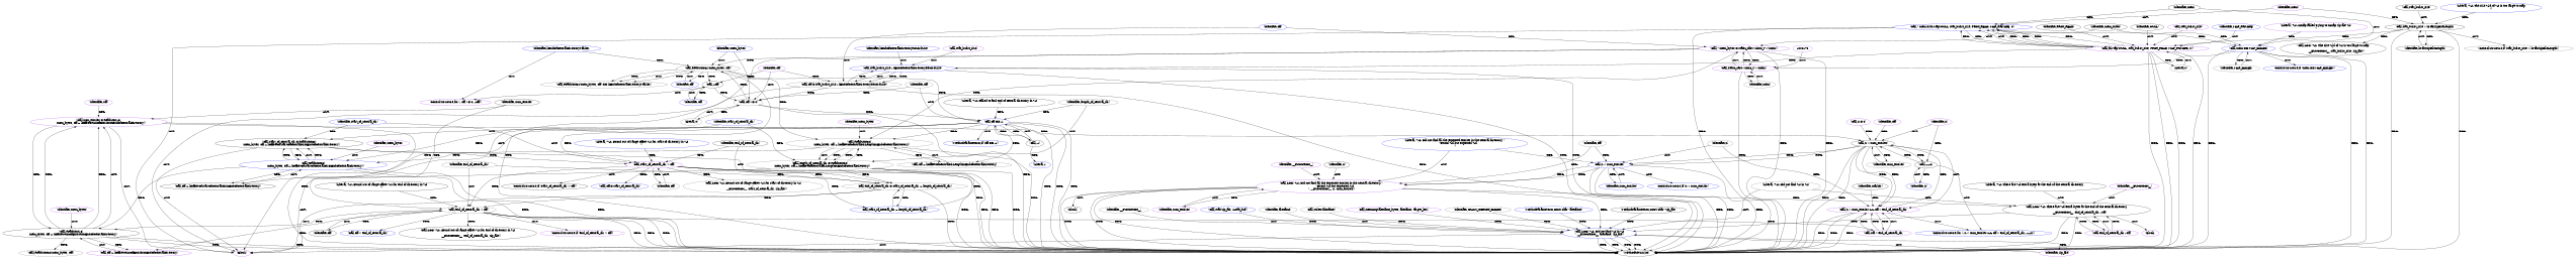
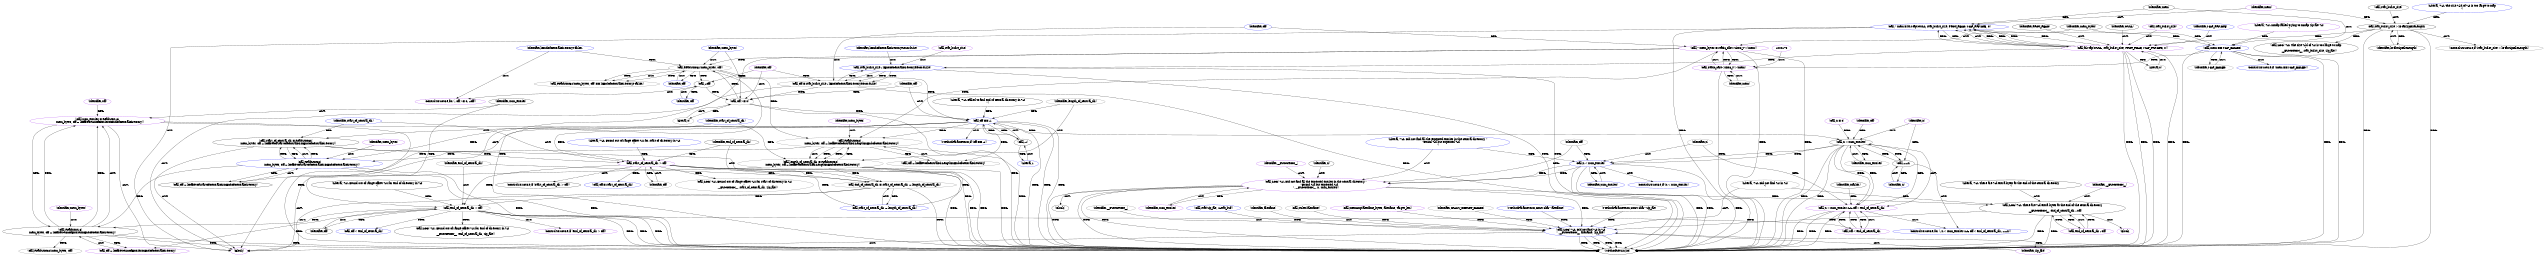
  digraph {
    node [color=purple]
    n1 [label="(Call,num_entries = ReadUInt16(\n      mem_bytes, off + kOffsetNumOfEntriesInEndOfCentralDirectory))"]
    n2 [color=black label="(Call,ReadUInt16(\n      mem_bytes, off + kOffsetNumOfEntriesInEndOfCentralDirectory))"]
    n3 [color=black label="(Call,n < num_entries)"]
    n4 [color=black label="(MethodReturn,int)"]
    n5 [label="(Block,)"]
    n6 [label="(Call,off + kOffsetNumOfEntriesInEndOfCentralDirectory)"]
    n7 [color=gray40 label="(Call,ReadUInt32(mem_bytes, off))"]
    n8 [label="(Call,n < num_entries && off < end_of_central_dir)"]
    n9 [color=black label="(Call,++n)"]
    n10 [color=blue label="(Call,n < num_entries)"]
    n11 [color=gray40 label="(Identifier,num_entries)"]
    n12 [color=blue label="(Call,ReadUInt32(\n      mem_bytes, off + kOffsetOfStartOfCentralDirInEndOfCentralDirectory))"]
    n13 [color=black label="(Call,start_of_central_dir = ReadUInt32(\n      mem_bytes, off + kOffsetOfStartOfCentralDirInEndOfCentralDirectory))"]
    n14 [color=black label="(Call,off + kOffsetOfStartOfCentralDirInEndOfCentralDirectory)"]
    n15 [label="(Call,start_of_central_dir > off)"]
    n16 [color=gray40 label="(Call,ReadUInt32(\n      mem_bytes, off + kOffsetOfCentralDirLengthInEndOfCentralDirectory))"]
    n17 [color=gray40 label="(Call,length_of_central_dir = ReadUInt32(\n      mem_bytes, off + kOffsetOfCentralDirLengthInEndOfCentralDirectory))"]
    n18 [color=gray40 label="(Call,off + kOffsetOfCentralDirLengthInEndOfCentralDirectory)"]
    n19 [color=gray40 label="(Call,end_of_central_dir = start_of_central_dir + length_of_central_dir)"]
    n20 [color=blue label="(Call,start_of_central_dir + length_of_central_dir)"]
    n21 [label="(Call,* mem_bytes = static_cast<uint8_t*>(mem))"]
    n22 [label="(Call,static_cast<uint8_t*>(mem))"]
    n23 [color=gray40 label="(Call,ReadUInt32(mem_bytes, off))"]
    n24 [color=gray40 label="(Identifier,mem)"]
    n25 [color=black label="(Call,--off)"]
    n26 [color=blue label="(Call,off == -1)"]
    n27 [color=blue label="(Identifier,off)"]
    n28 [color=gray40 label="(Call,ReadUInt32(mem_bytes, off) == kEndOfCentralDirectoryMarker)"]
    n29 [color=blue label="(Call,mem == MAP_FAILED)"]
    n30 [color=gray40 label="(Identifier,MAP_FAILED)"]
    n31 [color=blue label="(ControlStructure,if (mem == MAP_FAILED))"]
    n32 [color=blue label="(Call,* mem = fd.Map(NULL, stat_buf.st_size, PROT_READ, MAP_PRIVATE, 0))"]
    n33 [label="(Call,fd.Map(NULL, stat_buf.st_size, PROT_READ, MAP_PRIVATE, 0))"]
    n34 [color=blue label="(Call,stat_buf.st_size - kEndOfCentralDirectoryRecordSize)"]
    n35 [color=gray40 label="(Literal,0)"]
    n36 [color=gray40 label="(Call,off = stat_buf.st_size - kEndOfCentralDirectoryRecordSize)"]
    n37 [color=black label="(Call,stat_buf.st_size > kMaxZipFileLength)"]
    n38 [color=gray40 label="(ControlStructure,if (stat_buf.st_size > kMaxZipFileLength))"]
    n39 [color=black label="(Identifier,kMaxZipFileLength)"]
    n40 [color=black label="(Call,LOG(\"%s: The size %ld of %s is too large to map\n\",\n        __FUNCTION__, stat_buf.st_size, zip_file))"]
    n41 [color=gray40 label="(Call,off >= 0)"]
    n42 [label="(ControlStructure,for (; off >= 0; --off))"]
    n43 [color=blue label="(Identifier,off)"]
    n44 [color=black label="(Call,-1)"]
    n45 [color=blue label="(MethodParameterIn,if (off == -1))"]
    n46 [color=gray40 label="(Literal,0)"]
    n47 [color=blue label="(Identifier,kEndOfCentralDirectoryRecordSize)"]
    n48 [color=blue label="(Literal,1)"]
    n49 [color=gray40 label="(Call,end_of_central_dir > off)"]
    n50 [color=blue label="(Call,off = start_of_central_dir)"]
    n51 [color=gray40 label="(Identifier,off)"]
    n52 [color=gray40 label="(Call,LOG(\"%s: Found out of range offset %u for start of directory in %s\n\",\n        __FUNCTION__, start_of_central_dir, zip_file))"]
    n53 [color=black label="(ControlStructure,if (start_of_central_dir > off))"]
    n54 [color=black label="(Identifier,off)"]
    n55 [color=blue label="(Call,off < end_of_central_dir)"]
    n56 [label="(Call,off < end_of_central_dir)"]
    n57 [color=black label="(Call,LOG(\"%s: Found out of range offset %u for end of directory in %s\n\",\n        __FUNCTION__, end_of_central_dir, zip_file))"]
    n58 [label="(ControlStructure,if (end_of_central_dir > off))"]
    n59 [color=blue label="(ControlStructure,for (; n < num_entries && off < end_of_central_dir; ++n))"]
    n60 [color=blue label="(Identifier,n)"]
    n61 [label="(Call,LOG(\"%s: Did not find all the expected entries in the central directory. \"\n        \"Found %d but expected %d\n\", __FUNCTION__, n, num_entries))"]
    n62 [color=blue label="(Identifier,num_entries)"]
    n63 [color=blue label="(ControlStructure,if (n < num_entries))"]
    n64 [color=black label="(Call,LOG(\"%s: There are %d extra bytes at the end of the central directory.\n\",\n        __FUNCTION__, end_of_central_dir - off))"]
    n65 [color=blue label="(Call,LOG(\"%s: Did not find %s in %s\n\", __FUNCTION__, filename, zip_file))"]
    n66 [color=black label="(Block,)"]
    n67 [label="(Identifier,num_entries)"]
    n68 [label="(Call,end_of_central_dir - off)"]
    n69 [label="(Block,)"]
    n70 [label="(Identifier,zip_file)"]
    n71 [label="(Identifier,mem_bytes)"]
    n72 [color=gray40 label="(Call,strlen(filename))"]
    n73 [color=black label="(Call,stat_buf.st_size)"]
    n74 [label="(Call,memcmp(filename_bytes, filename, target_len))"]
    n75 [color=gray40 label="(Identifier,CRAZY_OFFSET_FAILED)"]
    n76 [color=blue label="(Identifier,start_of_central_dir)"]
    n77 [color=blue label="(Identifier,start_of_central_dir)"]
    n78 [label="(Identifier,off)"]
    n79 [label="(Identifier,mem_bytes)"]
    n80 [label="(Literal,\"%s: mmap failed trying to mmap zip file %s\n\")"]
    n81 [color=black label="(Identifier,PROT_READ)"]
    n82 [color=blue label="(Identifier,mem_bytes)"]
    n83 [color=blue label="(MethodParameterIn,const char* filename)"]
    n84 [color=gray40 label="(Identifier,length_of_central_dir)"]
    n85 [color=black label="(Identifier,end_of_central_dir)"]
    n86 [label="(Identifier,n)"]
    n87 [label="(Identifier,mem)"]
    n88 [label="(Identifier,off)"]
    n89 [color=blue label="(Literal,\"%s: Did not find all the expected entries in the central directory. \"\n        \"Found %d but expected %d\n\")"]
    n90 [color=black label="(MethodParameterIn,const char* zip_file)"]
    n91 [color=black label="(Identifier,num_entries)"]
    n92 [color=blue label="(Literal,\"%s: The size %ld of %s is too large to map\n\")"]
    n93 [label="(Identifier,off)"]
    n94 [label="(Identifier,__FUNCTION__)"]
    n95 [color=black label="(Literal,\"%s: There are %d extra bytes at the end of the central directory.\n\")"]
    n96 [color=blue label="(Identifier,kEndOfCentralDirectoryMarker)"]
    n97 [label="(Call,stat_buf.st_size)"]
    n98 [color=black label="(Identifier,NULL)"]
    n99 [color=gray40 label="(Identifier,n)"]
    n100 [color=gray40 label="(Identifier,__FUNCTION__)"]
    n101 [color=black label="(Identifier,mem_bytes)"]
    n102 [color=blue label="(Call,stat(zip_file, &stat_buf))"]
    n103 [color=gray40 label="(Literal,\"%s: Did not find %s in %s\n\")"]
    n104 [color=black label="(Literal,\"%s: Found out of range offset %u for end of directory in %s\n\")"]
    n105 [color=black label="(Identifier,marker)"]
    n106 [label="(Call,stat_buf.st_size)"]
    n107 [color=gray40 label="(Identifier,filename)"]
    n108 [color=black label="(Literal,\"%s: Failed to find end of central directory in %s\n\")"]
    n109 [color=blue label="(Identifier,off)"]
    n110 [color=black label="(Identifier,mem)"]
    n111 [color=gray40 label="(Identifier,end_of_central_dir)"]
    n112 [color=black label="(Identifier,n)"]
    n113 [label="(Identifier,mem_bytes)"]
    n114 [color=gray40 label="(Identifier,off)"]
    n115 [color=gray40 label="(Identifier,off)"]
    n116 [color=blue label="(Literal,\"%s: Found out of range offset %u for start of directory in %s\n\")"]
    n117 [label="(Call,n = 0)"]
    n118 [color=blue label="(Identifier,MAP_PRIVATE)"]
    n119 [label="(Identifier,__FUNCTION__)"]
    1000178
    n1 -> n2 [label="CFG: "]
    n1 -> n3 [label="DDG: "]
    n1 -> n4 [label="DDG: "]
    n1 -> n5 [label="AST: "]
    n2 -> n1 [label="AST: "]
    n2 -> n1 [label="DDG: "]
    n2 -> n1 [label="DDG: "]
    n2 -> n4 [label="DDG: "]
    n2 -> n4 [label="DDG: "]
    n2 -> n6 [label="CFG: "]
    n2 -> n7 [label="DDG: "]
    n3 -> n4 [label="DDG: "]
    n3 -> n4 [label="DDG: "]
    n3 -> n8 [label="AST: "]
    n3 -> n8 [label="DDG: "]
    n3 -> n8 [label="DDG: "]
    n3 -> n9 [label="DDG: "]
    n3 -> n10 [label="DDG: "]
    n3 -> n10 [label="DDG: "]
    n3 -> n11 [label="CFG: "]
    n6 -> n2 [label="AST: "]
    n8 -> n3 [label="CFG: "]
    n8 -> n4 [label="DDG: "]
    n8 -> n4 [label="DDG: "]
    n8 -> n4 [label="DDG: "]
    n8 -> n56 [label="CFG: "]
    n8 -> n59 [label="AST: "]
    n9 -> n3 [label="DDG: "]
    n9 -> n59 [label="AST: "]
    n9 -> n60 [label="CFG: "]
    n10 -> n4 [label="DDG: "]
    n10 -> n4 [label="DDG: "]
    n10 -> n4 [label="DDG: "]
    n10 -> n61 [label="DDG: "]
    n10 -> n61 [label="DDG: "]
    n10 -> n62 [label="CFG: "]
    n10 -> n63 [label="AST: "]
    n11 -> n3 [label="AST: "]
    n12 -> n2 [label="DDG: "]
    n12 -> n4 [label="DDG: "]
    n12 -> n4 [label="DDG: "]
    n12 -> n13 [label="AST: "]
    n12 -> n13 [label="DDG: "]
    n12 -> n13 [label="DDG: "]
    n12 -> n14 [label="CFG: "]
    n13 -> n4 [label="DDG: "]
    n13 -> n5 [label="AST: "]
    n13 -> n12 [label="CFG: "]
    n13 -> n15 [label="DDG: "]
    n14 -> n12 [label="AST: "]
    n15 -> n4 [label="DDG: "]
    n15 -> n4 [label="DDG: "]
    n15 -> n19 [label="DDG: "]
    n15 -> n20 [label="DDG: "]
    n15 -> n49 [label="DDG: "]
    n15 -> n50 [label="DDG: "]
    n15 -> n51 [label="CFG: "]
    n15 -> n52 [label="DDG: "]
    n15 -> n53 [label="AST: "]
    n16 -> n4 [label="DDG: "]
    n16 -> n12 [label="DDG: "]
    n16 -> n17 [label="AST: "]
    n16 -> n17 [label="DDG: "]
    n16 -> n17 [label="DDG: "]
    n16 -> n18 [label="CFG: "]
    n17 -> n4 [label="DDG: "]
    n17 -> n4 [label="DDG: "]
    n17 -> n5 [label="AST: "]
    n17 -> n16 [label="CFG: "]
    n17 -> n19 [label="DDG: "]
    n17 -> n20 [label="DDG: "]
    n18 -> n16 [label="AST: "]
    n19 -> n4 [label="DDG: "]
    n19 -> n5 [label="AST: "]
    n19 -> n20 [label="CFG: "]
    n19 -> n49 [label="DDG: "]
    n20 -> n19 [label="AST: "]
    n21 -> n4 [label="DDG: "]
    n21 -> n4 [label="DDG: "]
    n21 -> n5 [label="AST: "]
    n21 -> n16 [label="DDG: "]
    n21 -> n22 [label="CFG: "]
    n21 -> n23 [label="DDG: "]
    n22 -> n4 [label="DDG: "]
    n22 -> n21 [label="AST: "]
    n22 -> n21 [label="DDG: "]
    n22 -> n24 [label="CFG: "]
    n23 -> n4 [label="DDG: "]
    n23 -> n16 [label="DDG: "]
    n23 -> n25 [label="DDG: "]
    n23 -> n26 [label="DDG: "]
    n23 -> n27 [label="CFG: "]
    n23 -> n28 [label="AST: "]
    n23 -> n28 [label="DDG: "]
    n23 -> n28 [label="DDG: "]
    n24 -> n22 [label="AST: "]
    n25 -> n41 [label="DDG: "]
    n25 -> n42 [label="AST: "]
    n25 -> n43 [label="CFG: "]
    n26 -> n4 [label="DDG: "]
    n26 -> n4 [label="DDG: "]
    n26 -> n4 [label="DDG: "]
    n26 -> n12 [label="DDG: "]
    n26 -> n14 [label="DDG: "]
    n26 -> n15 [label="DDG: "]
    n26 -> n16 [label="DDG: "]
    n26 -> n18 [label="DDG: "]
    n26 -> n44 [label="CFG: "]
    n26 -> n45 [label="AST: "]
    n27 -> n23 [label="AST: "]
    n29 -> n4 [label="DDG: "]
    n29 -> n4 [label="DDG: "]
    n29 -> n4 [label="DDG: "]
    n29 -> n22 [label="DDG: "]
    n29 -> n30 [label="CFG: "]
    n29 -> n31 [label="AST: "]
    n30 -> n29 [label="AST: "]
    n32 -> n4 [label="DDG: "]
    n32 -> n5 [label="AST: "]
    n32 -> n29 [label="DDG: "]
    n32 -> n33 [label="CFG: "]
    n33 -> n4 [label="DDG: "]
    n33 -> n4 [label="DDG: "]
    n33 -> n4 [label="DDG: "]
    n33 -> n4 [label="DDG: "]
    n33 -> n32 [label="AST: "]
    n33 -> n32 [label="DDG: "]
    n33 -> n32 [label="DDG: "]
    n33 -> n32 [label="DDG: "]
    n33 -> n32 [label="DDG: "]
    n33 -> n32 [label="DDG: "]
    n33 -> n34 [label="DDG: "]
    n33 -> n35 [label="CFG: "]
    n34 -> n4 [label="DDG: "]
    n34 -> n4 [label="DDG: "]
    n34 -> n36 [label="AST: "]
    n34 -> n36 [label="DDG: "]
    n34 -> n36 [label="DDG: "]
    n35 -> n33 [label="AST: "]
    n36 -> n4 [label="DDG: "]
    n36 -> n5 [label="AST: "]
    n36 -> n34 [label="CFG: "]
    n36 -> n41 [label="DDG: "]
    n37 -> n4 [label="DDG: "]
    n37 -> n4 [label="DDG: "]
    n37 -> n33 [label="DDG: "]
    n37 -> n38 [label="AST: "]
    n37 -> n39 [label="CFG: "]
    n37 -> n40 [label="DDG: "]
    n39 -> n37 [label="AST: "]
    n41 -> n4 [label="DDG: "]
    n41 -> n23 [label="DDG: "]
    n41 -> n26 [label="DDG: "]
    n41 -> n46 [label="CFG: "]
    n43 -> n25 [label="AST: "]
    n44 -> n26 [label="AST: "]
    n44 -> n26 [label="DDG: "]
    n44 -> n48 [label="CFG: "]
    n46 -> n41 [label="AST: "]
    n47 -> n34 [label="AST: "]
+   n48 -> n44 [label="AST: "]
    n49 -> n2 [label="DDG: "]
    n49 -> n4 [label="DDG: "]
    n49 -> n4 [label="DDG: "]
    n49 -> n4 [label="DDG: "]
    n49 -> n6 [label="DDG: "]
    n49 -> n54 [label="CFG: "]
    n49 -> n55 [label="DDG: "]
    n49 -> n56 [label="DDG: "]
    n49 -> n57 [label="DDG: "]
    n49 -> n58 [label="AST: "]
    n51 -> n15 [label="AST: "]
    n54 -> n49 [label="AST: "]
    n56 -> n8 [label="AST: "]
    n56 -> n8 [label="DDG: "]
    n56 -> n8 [label="DDG: "]
    n60 -> n9 [label="AST: "]
    n61 -> n4 [label="DDG: "]
    n61 -> n4 [label="DDG: "]
    n61 -> n4 [label="DDG: "]
    n61 -> n64 [label="DDG: "]
    n61 -> n65 [label="DDG: "]
    n61 -> n66 [label="AST: "]
    n61 -> n67 [label="CFG: "]
    n62 -> n10 [label="AST: "]
    n64 -> n4 [label="DDG: "]
    n64 -> n4 [label="DDG: "]
    n64 -> n65 [label="DDG: "]
    n64 -> n68 [label="CFG: "]
    n64 -> n69 [label="AST: "]
    n65 -> n4 [label="DDG: "]
    n65 -> n4 [label="DDG: "]
    n65 -> n4 [label="DDG: "]
    n65 -> n4 [label="DDG: "]
    n65 -> n5 [label="AST: "]
    n65 -> n70 [label="CFG: "]
    n67 -> n61 [label="AST: "]
    n68 -> n64 [label="AST: "]
    n68 -> n64 [label="DDG: "]
    n68 -> n64 [label="DDG: "]
    n70 -> n65 [label="AST: "]
    n71 -> n12 [label="AST: "]
    n72 -> n65 [label="DDG: "]
    n73 -> n37 [label="AST: "]
    n74 -> n65 [label="DDG: "]
    n75 -> n65 [label="CFG: "]
    n76 -> n13 [label="CFG: "]
    n76 -> n15 [label="AST: "]
    n77 -> n13 [label="AST: "]
    n77 -> n17 [label="CFG: "]
    n78 -> n1 [label="CFG: "]
    n79 -> n2 [label="AST: "]
    n80 -> n29 [label="CFG: "]
    n81 -> n33 [label="AST: "]
    n82 -> n23 [label="AST: "]
    n82 -> n41 [label="CFG: "]
    n83 -> n65 [label="DDG: "]
    n84 -> n17 [label="AST: "]
    n84 -> n26 [label="CFG: "]
    n85 -> n15 [label="CFG: "]
    n85 -> n19 [label="AST: "]
    n86 -> n3 [label="AST: "]
    n86 -> n9 [label="CFG: "]
    n87 -> n32 [label="AST: "]
    n87 -> n37 [label="CFG: "]
    n88 -> n3 [label="CFG: "]
    n89 -> n10 [label="CFG: "]
    n89 -> n61 [label="AST: "]
    n90 -> n65 [label="DDG: "]
    n91 -> n1 [label="AST: "]
    n91 -> n49 [label="CFG: "]
    n92 -> n37 [label="CFG: "]
    n93 -> n25 [label="CFG: "]
    n93 -> n36 [label="CFG: "]
    n93 -> n41 [label="AST: "]
    n94 -> n61 [label="AST: "]
    n95 -> n64 [label="AST: "]
    n96 -> n23 [label="CFG: "]
    n96 -> n42 [label="AST: "]
    n97 -> n34 [label="AST: "]
    n98 -> n33 [label="AST: "]
    n99 -> n8 [label="CFG: "]
    n99 -> n10 [label="AST: "]
    n100 -> n65 [label="AST: "]
    n101 -> n21 [label="AST: "]
    n101 -> n29 [label="CFG: "]
    n102 -> n65 [label="DDG: "]
    n103 -> n64 [label="CFG: "]
    n103 -> n65 [label="AST: "]
    n104 -> n49 [label="CFG: "]
    n105 -> n8 [label="CFG: "]
    n106 -> n33 [label="AST: "]
    n107 -> n65 [label="AST: "]
    n108 -> n26 [label="CFG: "]
    n109 -> n21 [label="CFG: "]
    n109 -> n36 [label="AST: "]
    n110 -> n29 [label="AST: "]
    n110 -> n32 [label="CFG: "]
    n111 -> n19 [label="CFG: "]
    n111 -> n49 [label="AST: "]
    n112 -> n61 [label="AST: "]
    n113 -> n16 [label="AST: "]
    n114 -> n10 [label="CFG: "]
    n114 -> n61 [label="CFG: "]
    n115 -> n26 [label="AST: "]
    n115 -> n41 [label="CFG: "]
    n116 -> n15 [label="CFG: "]
    n117 -> n3 [label="DDG: "]
    n118 -> n33 [label="AST: "]
    n119 -> n64 [label="AST: "]
    1000178 -> n22 [label="AST: "]
  }
